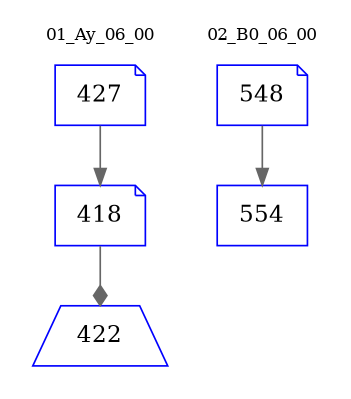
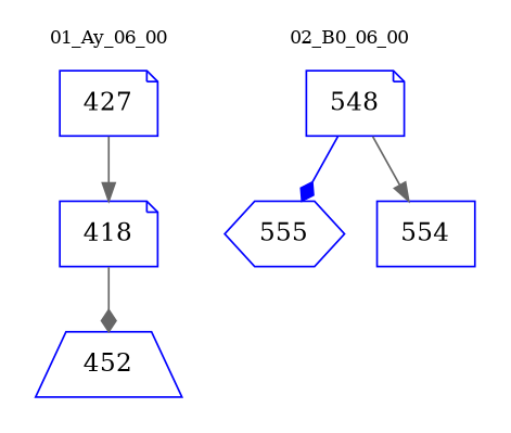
  digraph {
    node [color=blue shape=note]
    edge [arrowhead=diamond color=gray40]
    n1 [label=418]
-   n2 [label=422 shape=trapezium]
+   n2 [label=452 shape=trapezium]
    n3 [label=427]
    n4 [label=548]
+   n5 [label=555 shape=hexagon]
    n6 [label=554 shape=box]
    subgraph cluster_1 {
      color=white
      fontsize=10
      label="01_Ay_06_00"
      n1
      n2
      n3
    }
    subgraph cluster_2 {
      color=white
      fontsize=10
      label="02_B0_06_00"
      n4
+     n5
      n6
    }
    n1 -> n2
    n3 -> n1 [arrowhead=normal]
+   n4 -> n5 [color=blue]
    n4 -> n6 [arrowhead=normal]
  }
